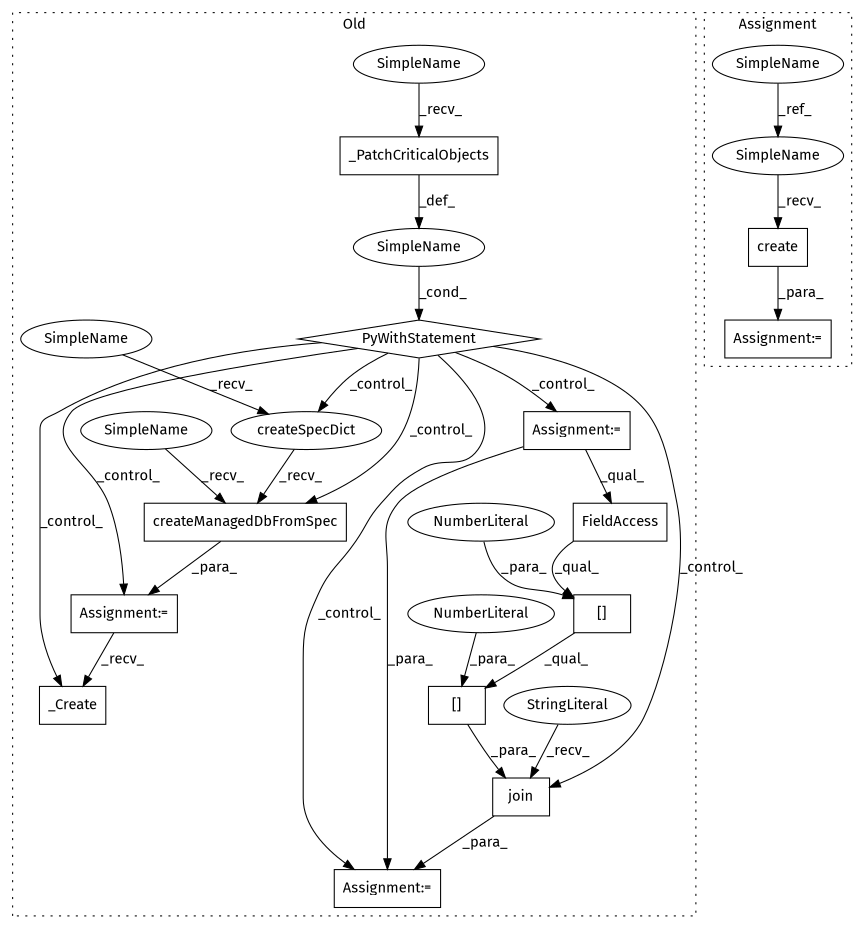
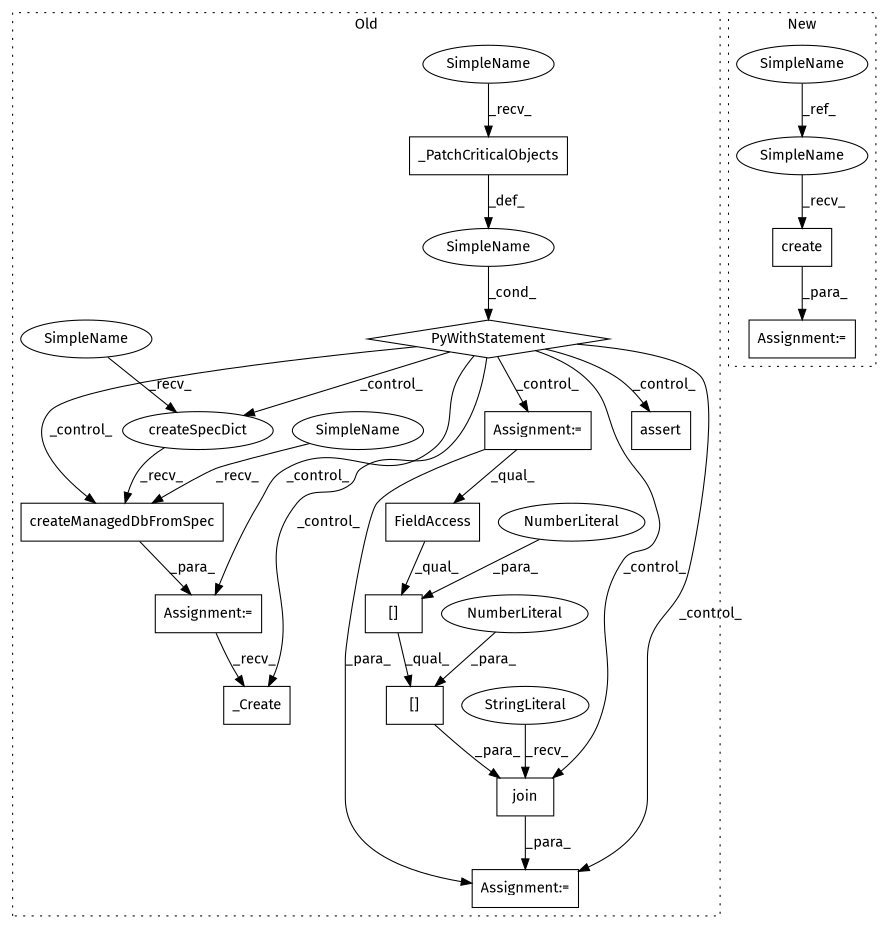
  digraph {
    fontname="Fira Sans"
    node [a=32 fontname="Fira Sans" l=1 shape=box]
    edge [fontname="Fira Sans"]
    n1 [l=23 label=_PatchCriticalObjects s=4156]
    n2 [l=16 label=createSpecDict s=4251 shape=ellipse]
    n3 [l=9 label=_Create s=4279]
+   n4 [l="13,1" label=assert s="4301,4340"]
    n5 [a=104 l="10,2" label=PyWithStatement s="4141,4179" shape=diamond]
    n6 [a=42 label=SimpleName shape=ellipse l=""]
    n7 [l="5,1" label=join s="4368,4402"]
    n8 [a=2 l="27,1" label="[]" s="4373,4401"]
    n9 [a=34 label=NumberLiteral s=4400 shape=ellipse]
    n10 [a=2 l="24,1" label="[]" s="4373,4398"]
    n11 [a=34 label=NumberLiteral s=4397 shape=ellipse]
    n12 [a=22 l=23 label=FieldAccess s=4373]
    n13 [a=45 l=3 label=StringLiteral s=4364 shape=ellipse]
    n14 [a=7 label="Assignment:=" s=4216]
    n15 [a=7 l=13 label="Assignment:=" s=4193]
    n16 [a=7 label="Assignment:=" s=4363]
    n17 [l="24,1" label=createManagedDbFromSpec s="4222,4267"]
    n18 [a=42 l=4 label=SimpleName s=4246 shape=ellipse]
    n19 [a=42 l=4 label=SimpleName s=4217 shape=ellipse]
    n20 [a=42 l=4 label=SimpleName s=4151 shape=ellipse]
    n21 [l="7,1" label=create s="4812,4828"]
    n22 [a=42 l=4 label=SimpleName s=4687 shape=ellipse]
    n23 [a=7 label="Assignment:=" s=4806]
    n24 [a=42 l=4 label=SimpleName s=4807 shape=ellipse]
    subgraph cluster_1 {
      label=Old
      style=dotted
      n1
      n2
      n3
+     n4
      n5
      n6
      n7
      n8
      n9
      n10
      n11
      n12
      n13
      n14
      n15
      n16
      n17
      n18
      n19
      n20
    }
    subgraph cluster_2 {
-     label=Assignment
+     label=New
      style=dotted
      n21
      n22
      n23
      n24
    }
    n1 -> n6 [label=_def_]
    n2 -> n17 [label=_recv_]
    n5 -> n2 [label=_control_]
    n5 -> n3 [label=_control_]
+   n5 -> n4 [label=_control_]
    n5 -> n7 [label=_control_]
    n5 -> n14 [label=_control_]
    n5 -> n15 [label=_control_]
    n5 -> n16 [label=_control_]
    n5 -> n17 [label=_control_]
    n6 -> n5 [label=_cond_]
    n7 -> n16 [label=_para_]
    n8 -> n7 [label=_para_]
    n9 -> n8 [label=_para_]
    n10 -> n8 [label=_qual_]
    n11 -> n10 [label=_para_]
    n12 -> n10 [label=_qual_]
    n13 -> n7 [label=_recv_]
    n14 -> n3 [label=_recv_]
    n15 -> n12 [label=_qual_]
    n15 -> n16 [label=_para_]
    n17 -> n14 [label=_para_]
    n18 -> n2 [label=_recv_]
    n19 -> n17 [label=_recv_]
    n20 -> n1 [label=_recv_]
    n21 -> n23 [label=_para_]
    n22 -> n24 [label=_ref_]
    n24 -> n21 [label=_recv_]
  }
